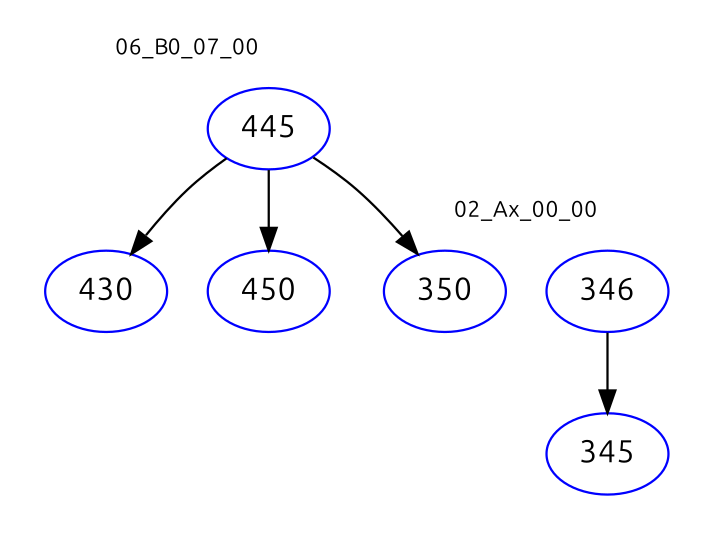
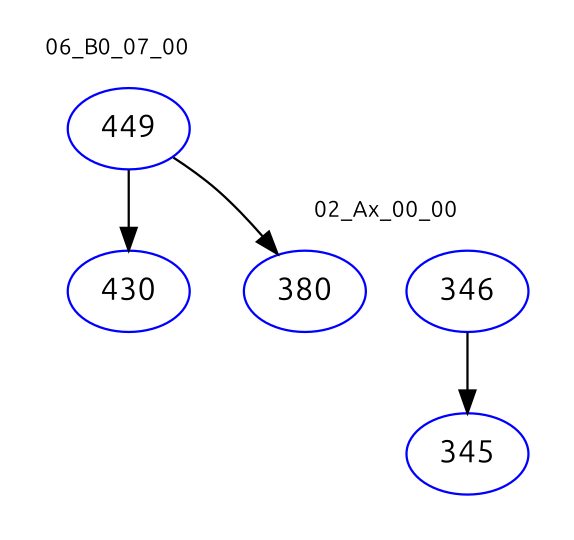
  digraph {
    fontname=Ubuntu
    node [color=blue fontname=Ubuntu]
    edge [color=black fontname=Ubuntu]
    n1 [label=346]
    n2 [label=345]
-   n3 [label=350]
-   n4 [label=445]
+   n3 [label=380]
+   n4 [label=449]
    n5 [label=430]
-   n6 [label=450]
    subgraph cluster_1 {
      color=white
      fontsize=10
      label="02_Ax_00_00"
      n1
      n2
      n3
    }
    subgraph cluster_2 {
      color=white
      fontsize=10
      label="06_B0_07_00"
      n4
      n5
-     n6
    }
    n1 -> n2
    n4 -> n3
    n4 -> n5
-   n4 -> n6
  }
